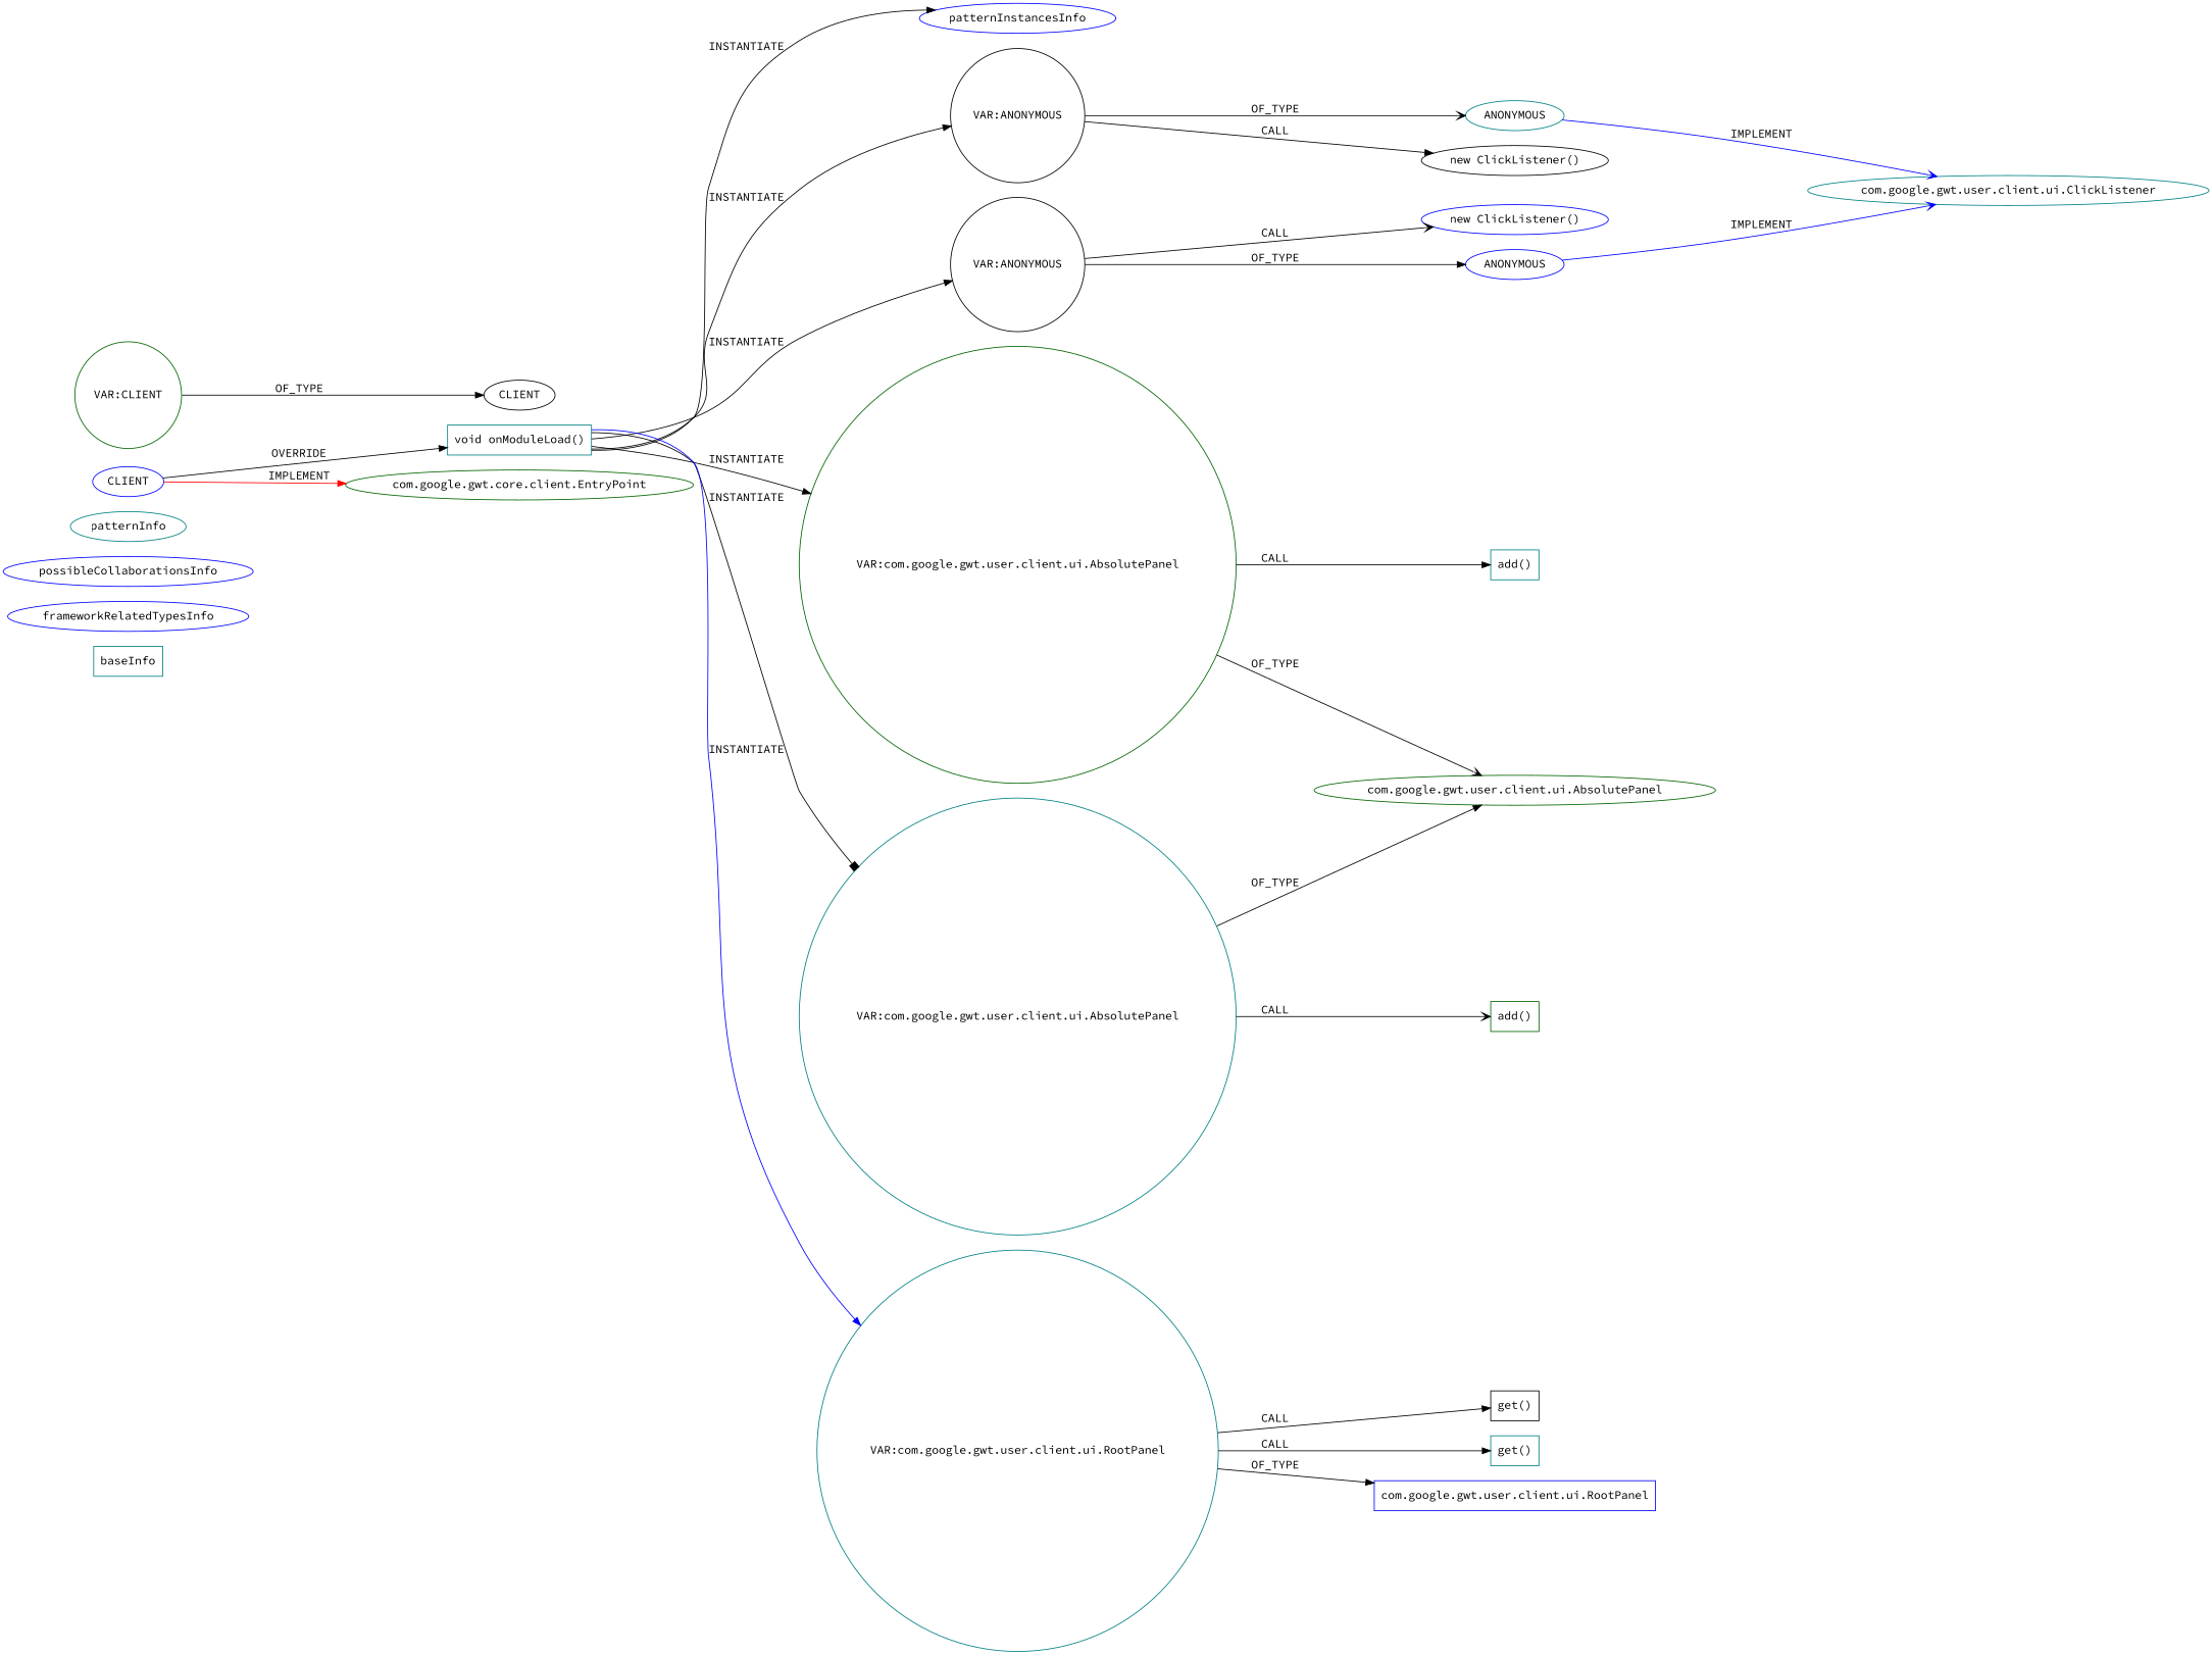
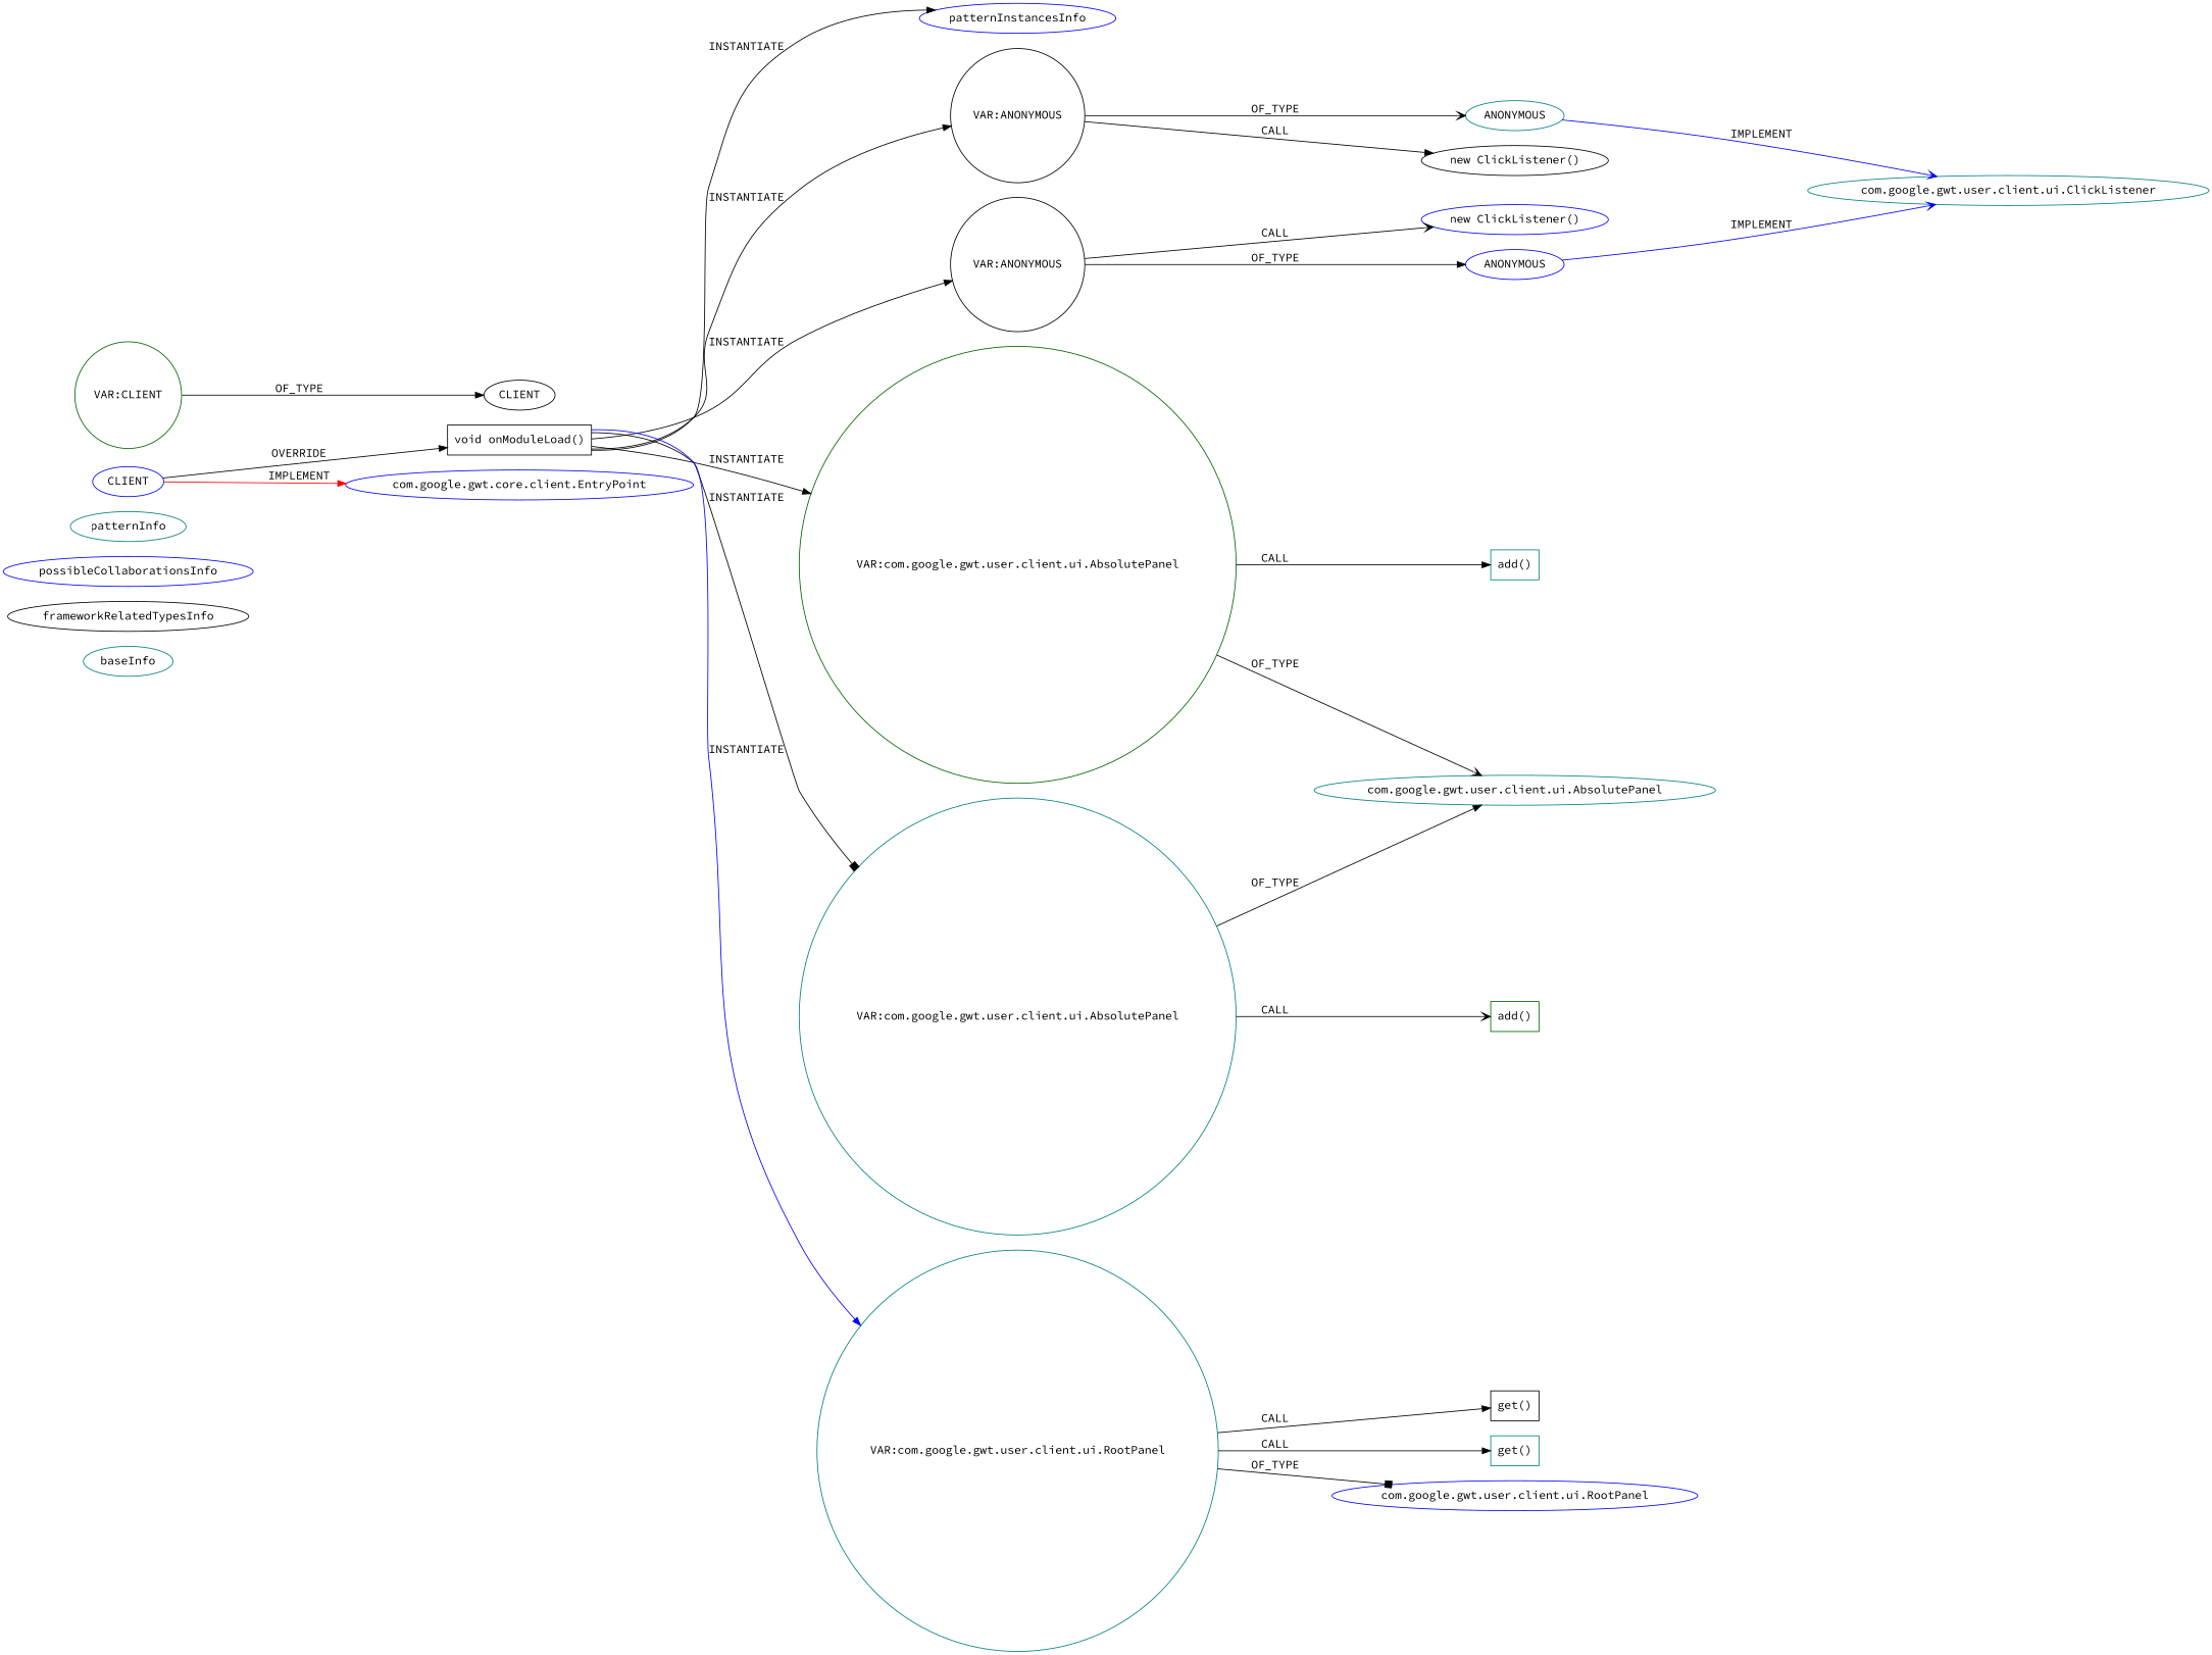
  digraph {
    fontname="Source Code Pro"
    rankdir=LR
    node [color=teal fontname="Source Code Pro" isFrameworkType=false vertexType=VARIABLE_EXPRESION]
    edge [arrowhead=normal fontname="Source Code Pro"]
-   baseInfo [category=pattern graphId=1204 isAnonymous=false possibleRelation=true shape=box isFrameworkType="" vertexType=""]
-   frameworkRelatedTypesInfo [0="com.google.gwt.core.client.EntryPoint" color=blue isFrameworkType="" vertexType=""]
+   baseInfo [category=pattern graphId=1204 isAnonymous=false possibleRelation=true isFrameworkType="" vertexType=""]
+   frameworkRelatedTypesInfo [0="com.google.gwt.core.client.EntryPoint" color=black isFrameworkType="" vertexType=""]
    possibleCollaborationsInfo [0="1204~INSTANTIATION-OVERRIDING_METHOD_DECLARATION-~com.google.gwt.core.client.EntryPoint ~com.google.gwt.user.client.ui.ClickListener ~false~true" 1="1204~INSTANTIATION-OVERRIDING_METHOD_DECLARATION-~com.google.gwt.core.client.EntryPoint ~com.google.gwt.user.client.ui.ClickListener ~false~true" color=blue isFrameworkType="" vertexType=""]
    patternInfo [frequency=2.0 patternRootClient=0 isFrameworkType="" vertexType=""]
    patternInstancesInfo [0="boscomonkey-gwt_raster_panel~/boscomonkey-gwt_raster_panel/gwt_raster_panel-master/src/com/boscomonkey/gwtraster/client/GwtRaster.java~GwtRaster~903" 1="jaxzin-gwt-common-widgets~/jaxzin-gwt-common-widgets/gwt-common-widgets-master/src/com/jaxzin/gwt/examples/draggablegrid/client/DraggableGridExample.java~DraggableGridExample~3124" color=blue isFrameworkType="" vertexType=""]
    n6 [color=black label="new ClickListener()" vertexType=CONSTRUCTOR_CALL]
    n7 [color=black label="VAR:ANONYMOUS" shape=circle]
    n8 [label=ANONYMOUS vertexType=REFERENCE_ANONYMOUS_DECLARATION]
    n9 [label="com.google.gwt.user.client.ui.ClickListener" vertexType=FRAMEWORK_INTERFACE_TYPE]
    n10 [color=blue label=ANONYMOUS vertexType=REFERENCE_ANONYMOUS_DECLARATION]
    n11 [color=black label="VAR:ANONYMOUS" shape=circle]
    n12 [color=blue label="new ClickListener()" vertexType=CONSTRUCTOR_CALL]
-   n13 [label="void onModuleLoad()" shape=box vertexType=OVERRIDING_METHOD_DECLARATION]
+   n13 [color=black label="void onModuleLoad()" shape=box vertexType=OVERRIDING_METHOD_DECLARATION]
    n14 [color=darkgreen label="VAR:com.google.gwt.user.client.ui.AbsolutePanel" shape=circle]
    n15 [label="VAR:com.google.gwt.user.client.ui.AbsolutePanel" shape=circle]
    n16 [label="VAR:com.google.gwt.user.client.ui.RootPanel" shape=circle]
    n17 [color=darkgreen label="VAR:CLIENT" shape=circle]
    n18 [color=black label=CLIENT vertexType=REFERENCE_CLIENT_CLASS_DECLARATION]
-   n19 [color=darkgreen label="com.google.gwt.user.client.ui.AbsolutePanel" vertexType=FRAMEWORK_CLASS_TYPE]
+   n19 [label="com.google.gwt.user.client.ui.AbsolutePanel" vertexType=FRAMEWORK_CLASS_TYPE]
    n20 [label="add()" shape=box vertexType=INSIDE_CALL]
    n21 [color=darkgreen label="add()" shape=box vertexType=INSIDE_CALL]
-   n22 [color=blue label="com.google.gwt.user.client.ui.RootPanel" vertexType=FRAMEWORK_CLASS_TYPE shape=box]
+   n22 [color=blue label="com.google.gwt.user.client.ui.RootPanel" vertexType=FRAMEWORK_CLASS_TYPE]
    n23 [color=black label="get()" shape=box vertexType=INSIDE_CALL]
    n24 [label="get()" shape=box vertexType=INSIDE_CALL]
    n25 [color=blue label=CLIENT vertexType=ROOT_CLIENT_CLASS_DECLARATION]
-   n26 [color=darkgreen label="com.google.gwt.core.client.EntryPoint" vertexType=FRAMEWORK_INTERFACE_TYPE]
+   n26 [color=blue label="com.google.gwt.core.client.EntryPoint" vertexType=FRAMEWORK_INTERFACE_TYPE]
    n7 -> n6 [label=CALL]
    n7 -> n8 [arrowhead=vee label=OF_TYPE]
    n8 -> n9 [arrowhead=vee color=blue label=IMPLEMENT]
    n10 -> n9 [arrowhead=vee color=blue label=IMPLEMENT]
    n11 -> n10 [label=OF_TYPE]
    n11 -> n12 [arrowhead=vee label=CALL]
    n13 -> patternInstancesInfo [label=INSTANTIATE]
    n13 -> n7 [label=INSTANTIATE]
    n13 -> n11 [label=INSTANTIATE]
    n13 -> n14 [label=INSTANTIATE]
    n13 -> n15 [arrowhead=box label=INSTANTIATE]
    n13 -> n16 [color=blue label=INSTANTIATE]
    n14 -> n19 [arrowhead=vee label=OF_TYPE]
    n14 -> n20 [label=CALL]
    n15 -> n19 [label=OF_TYPE]
    n15 -> n21 [arrowhead=vee label=CALL]
-   n16 -> n22 [label=OF_TYPE]
+   n16 -> n22 [arrowhead=box label=OF_TYPE]
    n16 -> n23 [label=CALL]
    n16 -> n24 [label=CALL]
    n17 -> n18 [label=OF_TYPE]
    n25 -> n13 [label=OVERRIDE]
    n25 -> n26 [color=red label=IMPLEMENT]
  }
